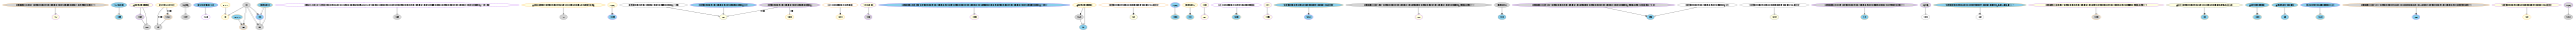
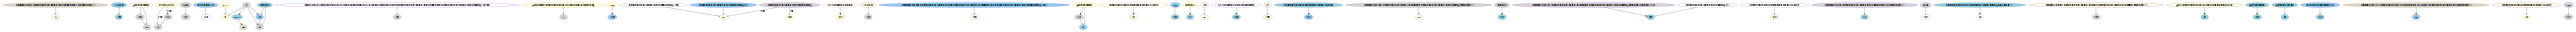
  digraph {
    fontname=Lato
    node [color=darkorange fillcolor=skyblue fontname=Lato style=filled]
    edge [arrowhead=onormal fontname=Lato]
    n1 [fillcolor=lightgrey label="interfaceinvoke r3.<org.eclipse.osgi.service.resolver.BundleDescription: long getBundleId()>()"]
    n2 [color=purple fillcolor=lightyellow label="$l4"]
    n3 [color=gray40 label="$l4 cmp 0L"]
    n4 [label="$b5"]
    n5 [color=purple fillcolor=lightyellow label="@caughtexception"]
    n6 [color=purple fillcolor=lightgrey label="$r32"]
    n7 [color=gray40 fillcolor=lightgrey label=r61]
    n8 [fillcolor=lightyellow label="java.util.ArrayList"]
    n9 [color=gray40 fillcolor=lightgrey label=r2]
    n10 [fillcolor=lightgrey label="$r24"]
    n11 [color=gray40 fillcolor=lightgrey label="r4[i10]"]
    n12 [color=gray40 fillcolor=lightgrey label="$r27"]
    n13 [color=purple label="(java.lang.Error) r61"]
    n14 [color=purple fillcolor=white label="$r40"]
    n15 [fillcolor=lightyellow label="i9 + 1"]
    n16 [fillcolor=lightyellow label=i9]
    n17 [color=purple fillcolor=white label="specialinvoke r0.<org.eclipse.osgi.framework.internal.core.PackageAdminImpl: boolean checkExtensionBundle(org.eclipse.osgi.service.resolver.BundleDescription,org.eclipse.osgi.service.resolver.BundleDelta[])>(r5, r53)"]
    n18 [color=gray40 fillcolor=lightgrey label="$z5"]
    n19 [fillcolor=lightyellow label="@parameter0: org.eclipse.osgi.framework.internal.core.AbstractBundle[]"]
    n20 [color=gray40 fillcolor=lightgrey label=r1]
    n21 [fillcolor=lightyellow label="r1[i9]"]
    n22 [color=purple label="$r25"]
    n23 [color=gray40 fillcolor=white label="(org.eclipse.osgi.service.resolver.BundleDescription[]) $r58"]
    n24 [color=gray40 fillcolor=lightyellow label=r51]
    n25 [fillcolor=white label="r61 instanceof java.lang.Error"]
    n26 [fillcolor=lightyellow label="$z11"]
    n27 [color=purple fillcolor=lightgrey label="org.eclipse.osgi.service.resolver.BundleDescription[]"]
    n28 [fillcolor=lightyellow label="$r30"]
    n29 [color=purple fillcolor=lightyellow label="$l2 cmp 0L"]
    n30 [color=purple fillcolor=lightgrey label="$b3"]
    n31 [color=purple label="interfaceinvoke r50.<org.eclipse.osgi.service.resolver.State: org.eclipse.osgi.service.resolver.StateDelta resolve(org.eclipse.osgi.service.resolver.BundleDescription[])>(r51)"]
    n32 [color=purple fillcolor=lightyellow label="$r59"]
    n33 [color=gray40 fillcolor=lightgrey label="$r42"]
    n34 [color=gray40 label=r6]
    n35 [color=purple label="(org.eclipse.osgi.service.resolver.BundleDescription[]) null"]
    n36 [fillcolor=white label="<org.eclipse.osgi.internal.profile.Profile: boolean STARTUP>"]
    n37 [color=gray40 fillcolor=lightyellow label="$z1"]
    n38 [color=purple label="r1[i9]"]
    n39 [label="$r56"]
    n40 [fillcolor=lightyellow label="lengthof r4"]
    n41 [label="$i1"]
    n42 [fillcolor=lightyellow label="@caughtexception"]
    n43 [color=purple fillcolor=lightyellow label="$r23"]
    n44 [color=purple fillcolor=lightyellow label=r52]
    n45 [color=purple fillcolor=white label="r61 instanceof java.lang.RuntimeException"]
    n46 [label="$z10"]
    n47 [label="lengthof r1"]
    n48 [color=purple label="$i8"]
    n49 [color=gray40 fillcolor=lightgrey label=i0]
    n50 [color=purple fillcolor=lightyellow label=null]
    n51 [color=purple fillcolor=lightyellow label="$r58"]
    n52 [label="<org.eclipse.osgi.internal.profile.Profile: boolean STARTUP>"]
    n53 [color=purple label="$z14"]
    n54 [color=gray40 fillcolor=lightgrey label=0]
    n55 [fillcolor=lightgrey label=i10]
    n56 [color=gray40 fillcolor=lightgrey label="interfaceinvoke $r59.<org.eclipse.osgi.service.resolver.StateDelta: org.eclipse.osgi.service.resolver.BundleDelta[] getChanges()>()"]
    n57 [color=purple fillcolor=lightyellow label=r60]
    n58 [color=gray40 fillcolor=lightgrey label="lengthof r4"]
    n59 [color=gray40 label="$i11"]
    n60 [color=purple fillcolor=lightgrey label="interfaceinvoke $r29.<org.eclipse.osgi.service.resolver.StateDelta: org.eclipse.osgi.service.resolver.BundleDelta[] getChanges(int,boolean)>(1, 0)"]
    n61 [color=gray40 label=r53]
    n62 [color=gray40 fillcolor=white label="<org.eclipse.osgi.internal.profile.Profile: boolean STARTUP>"]
    n63 [color=gray40 fillcolor=lightyellow label="$z12"]
    n64 [color=purple fillcolor=lightgrey label="interfaceinvoke r5.<org.eclipse.osgi.service.resolver.BundleDescription: long getBundleId()>()"]
    n65 [label="$l2"]
    n66 [color=gray40 fillcolor=white label="(org.eclipse.osgi.service.resolver.BundleDelta[]) null"]
    n67 [color=purple fillcolor=lightgrey label="r4[i10]"]
    n68 [color=gray40 fillcolor=white label="$r28"]
    n69 [label="<org.eclipse.osgi.framework.debug.Debug: boolean DEBUG_PACKAGEADMIN>"]
    n70 [color=gray40 fillcolor=white label="$z9"]
    n71 [color=purple fillcolor=lightyellow label="interfaceinvoke r50.<org.eclipse.osgi.service.resolver.State: org.eclipse.osgi.service.resolver.StateDelta getChanges()>()"]
    n72 [fillcolor=lightgrey label="$r29"]
    n73 [color=gray40 fillcolor=lightyellow label="@this: org.eclipse.osgi.framework.internal.core.PackageAdminImpl"]
    n74 [label=r0]
    n75 [label="@caughtexception"]
    n76 [label="$r31"]
    n77 [label="@lengthof1: boolean"]
    n78 [color=gray40 label=z0]
    n79 [color=purple label="(java.lang.RuntimeException) r61"]
    n80 [label="$r41"]
    n81 [label="i10 + 1"]
    n82 [fillcolor=lightgrey label="interfaceinvoke $r11.<org.eclipse.osgi.framework.adaptor.FrameworkAdaptor: org.eclipse.osgi.service.resolver.State getState()>()"]
    n83 [color=purple label=r50]
    n84 [color=purple fillcolor=lightyellow label="<org.eclipse.osgi.internal.profile.Profile: boolean STARTUP>"]
    n85 [fillcolor=lightyellow label="$z2"]
    n86 [color=purple fillcolor=lightgrey label="r1[i9]"]
    n87 [color=gray40 fillcolor=lightgrey label="$r26"]
    n1 -> n2
    n3 -> n4
    n5 -> n6 [arrowhead=odot]
    n5 -> n7
    n6 -> n7 [arrowhead=odot]
    n8 -> n9 [label=type]
    n8 -> n10 [arrowhead=diamond label=type]
    n10 -> n9 [arrowhead=odot]
    n11 -> n12
    n13 -> n14 [arrowhead=odot]
    n15 -> n16
    n17 -> n18 [arrowhead=odot]
    n19 -> n20
    n21 -> n22 [arrowhead=diamond]
    n23 -> n24
    n25 -> n26 [arrowhead=diamond]
    n27 -> n24 [label=type]
    n27 -> n28 [arrowhead=odot label=type]
    n29 -> n30
    n31 -> n32
    n33 -> n34
    n35 -> n24
    n36 -> n37 [arrowhead=diamond]
    n38 -> n39 [arrowhead=odot]
    n40 -> n41 [arrowhead=diamond]
    n42 -> n33 [arrowhead=diamond]
    n42 -> n34
    n43 -> n44 [arrowhead=odot]
    n45 -> n46 [arrowhead=diamond]
    n47 -> n48
    n47 -> n49 [arrowhead=odot]
    n48 -> n49
    n50 -> n51 [arrowhead=odot]
    n52 -> n53 [arrowhead=diamond]
    n54 -> n16
    n54 -> n48 [arrowhead=diamond]
    n54 -> n49 [arrowhead=diamond]
-   n54 -> n55 [arrowhead=diamond]
+   n54 -> n81 [arrowhead=diamond]
    n56 -> n57
    n58 -> n59 [arrowhead=diamond]
    n60 -> n61 [arrowhead=diamond]
    n62 -> n63 [arrowhead=odot]
    n64 -> n65
    n66 -> n61
    n67 -> n68 [arrowhead=odot]
    n69 -> n70 [arrowhead=diamond]
    n71 -> n72
    n73 -> n74 [arrowhead=diamond]
    n75 -> n76 [arrowhead=diamond]
    n77 -> n78
    n79 -> n80
    n81 -> n55 [arrowhead=diamond]
    n82 -> n83 [arrowhead=diamond]
    n84 -> n85 [arrowhead=odot]
    n86 -> n87 [arrowhead=odot]
  }
